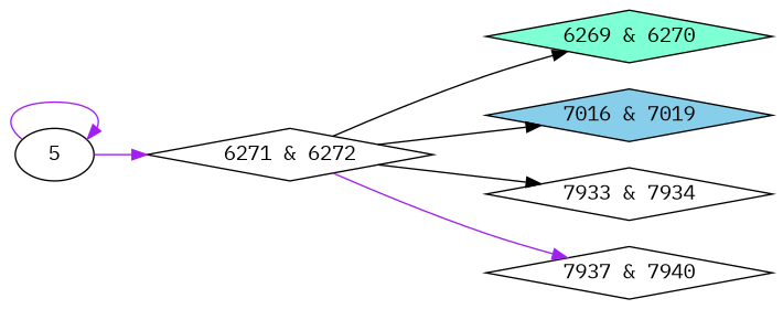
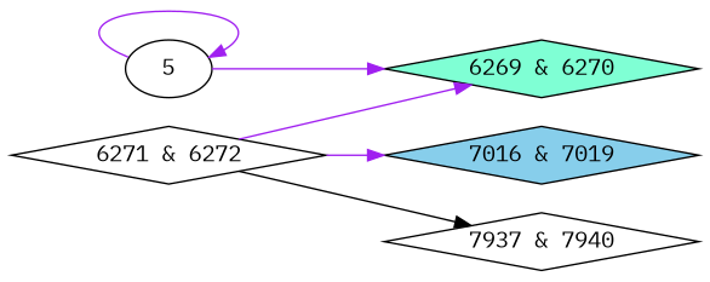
  digraph {
    fontname="IBM Plex Mono"
    rankdir=LR
    node [fillcolor=white fontname="IBM Plex Mono" shape=diamond style=filled]
    edge [color=black fontname="IBM Plex Mono"]
    n1 [fillcolor=aquamarine label="6269 & 6270"]
    n2 [label="6271 & 6272"]
    n3 [fillcolor=skyblue label="7016 & 7019"]
-   n4 [label="7933 & 7934"]
    n5 [label="7937 & 7940"]
    5 [shape=""]
-   n2 -> n1
-   n2 -> n3
-   n2 -> n4
-   n2 -> n5 [color=purple]
-   5 -> n2 [color=purple]
+   n2 -> n1 [color=purple]
+   n2 -> n3 [color=purple]
+   n2 -> n5
+   5 -> n1 [color=purple]
    5 -> 5 [color=purple]
  }
